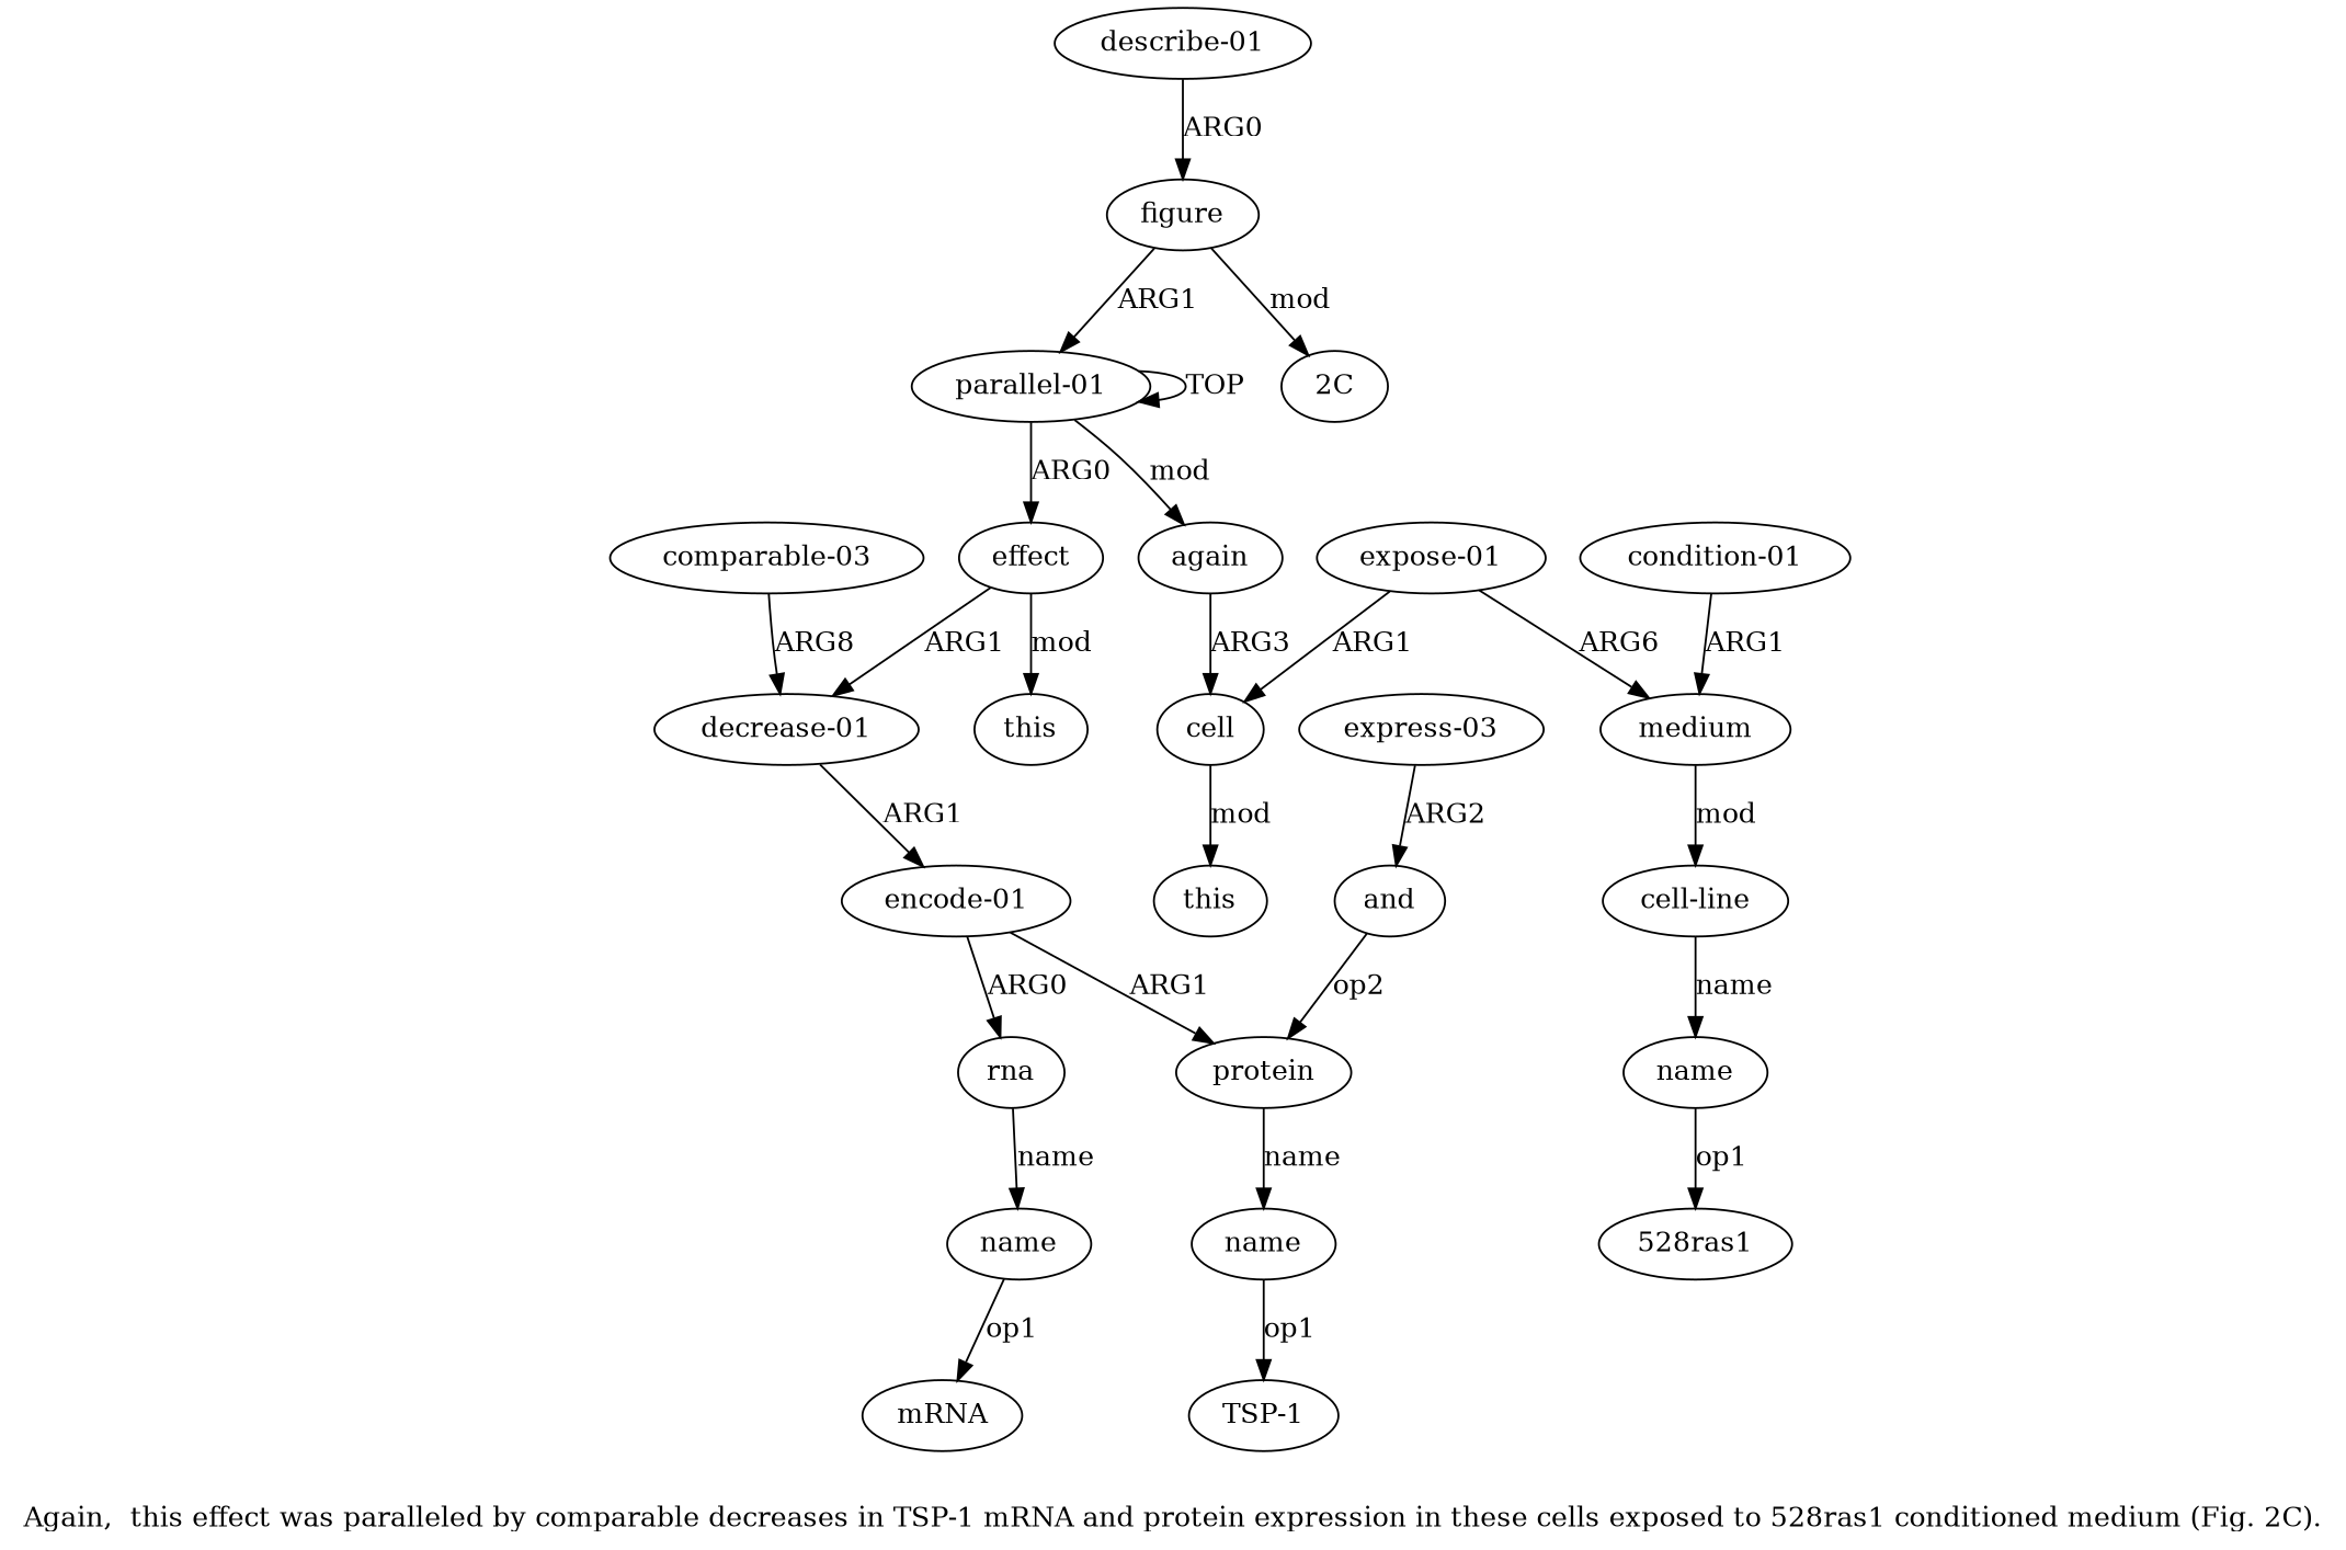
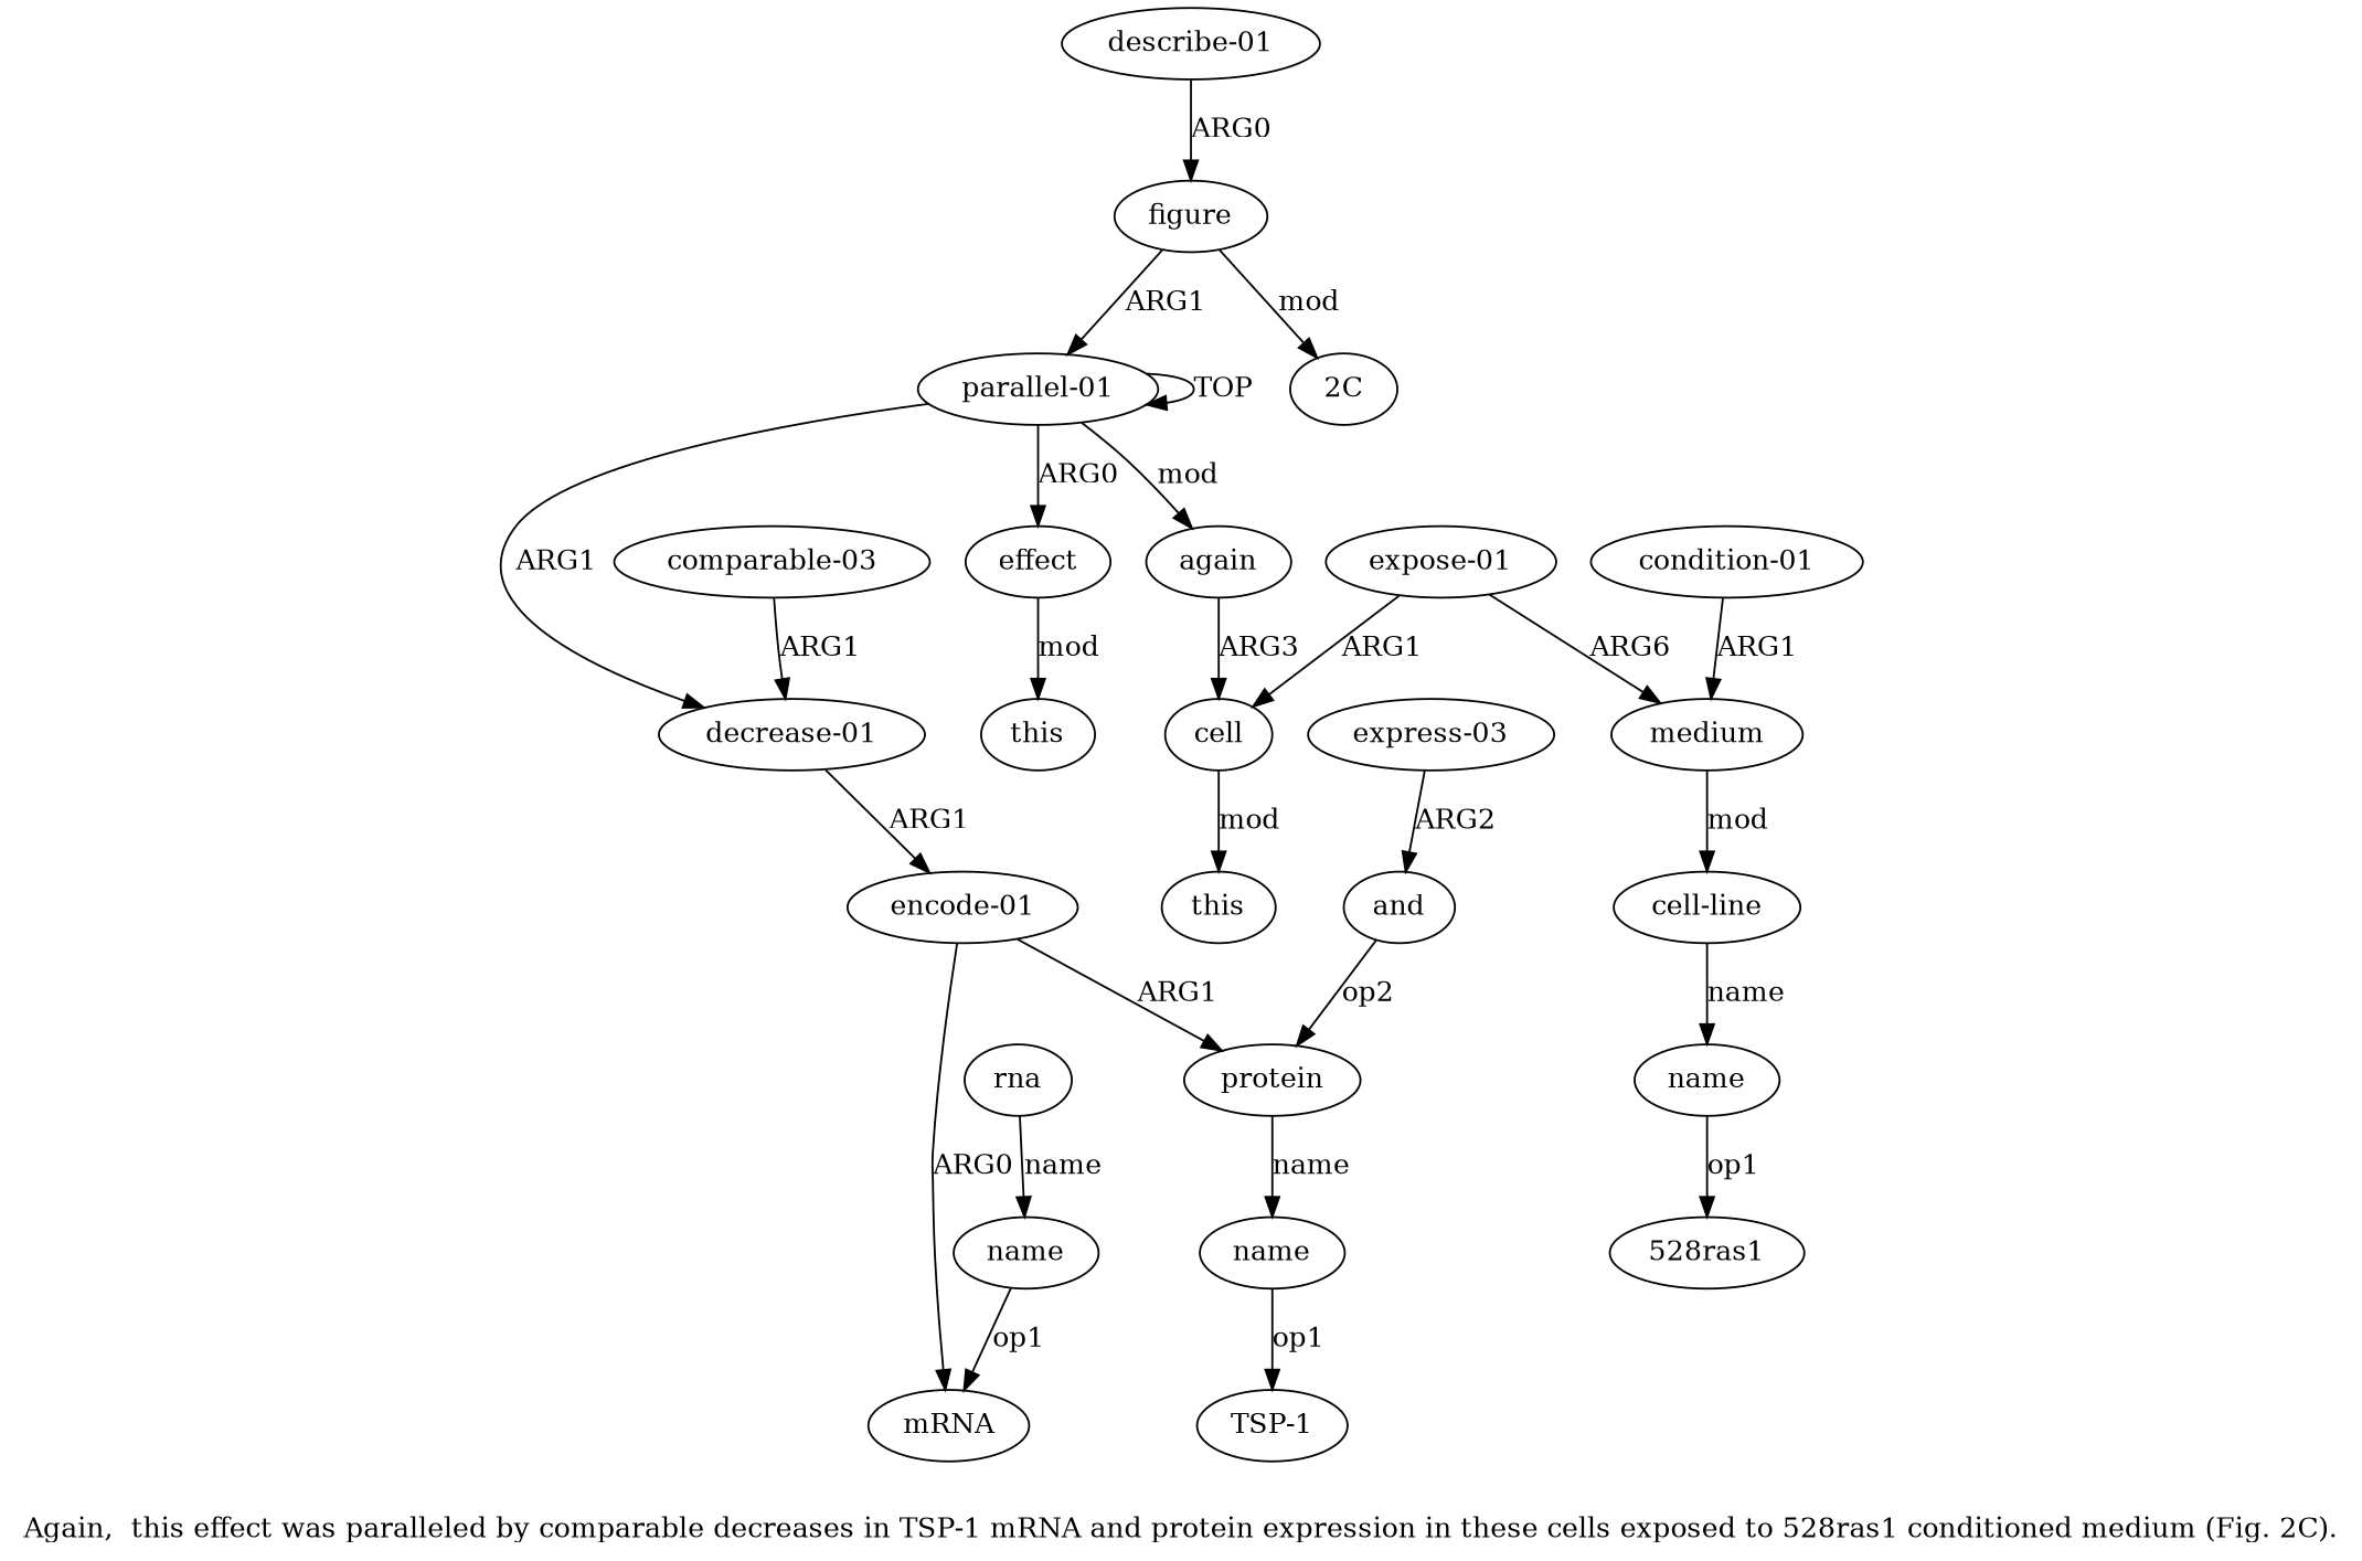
  digraph {
    label="Again,  this effect was paralleled by comparable decreases in TSP-1 mRNA and protein expression in these cells exposed to 528ras1 conditioned medium (Fig. 2C)."
    node [color=black gold_ind=-1 gold_label=name test_ind=-1 test_label=name]
    edge [color=black gold_label=ARG1 test_label=ARG1]
    n1 [gold_ind=20 gold_label="describe-01" label="describe-01" test_ind=20 test_label="describe-01"]
    n2 [gold_ind=21 gold_label=figure label=figure test_ind=21 test_label=figure]
    n3 [gold_ind=0 gold_label="parallel-01" label="parallel-01" test_ind=0 test_label="parallel-01"]
    n4 [gold_label="2C" label="2C" test_label="2C"]
    n5 [gold_ind=19 gold_label=again label=again test_ind=19 test_label=again]
    n6 [gold_ind=3 gold_label="decrease-01" label="decrease-01" test_ind=3 test_label="decrease-01"]
    n7 [gold_ind=1 gold_label=effect label=effect test_ind=1 test_label=effect]
    n8 [gold_ind=11 gold_label=cell label=cell test_ind=11 test_label=cell]
    n9 [gold_ind=8 gold_label="encode-01" label="encode-01" test_ind=8 test_label="encode-01"]
    n10 [gold_ind=2 gold_label=this label=this test_ind=2 test_label=this]
    n11 [gold_label="TSP-1" label="TSP-1" test_label="TSP-1"]
    n12 [gold_label=mRNA label=mRNA test_label=mRNA]
    n13 [gold_label="528ras1" label="528ras1" test_label="528ras1"]
    n14 [gold_ind=15 gold_label="condition-01" label="condition-01" test_ind=15 test_label="condition-01"]
    n15 [gold_ind=14 gold_label=medium label=medium test_ind=14 test_label=medium]
    n16 [gold_ind=16 gold_label="cell-line" label="cell-line" test_ind=16 test_label="cell-line"]
    n17 [gold_ind=17 label=name test_ind=17]
    n18 [gold_ind=12 gold_label=this label=this test_ind=12 test_label=this]
    n19 [gold_ind=10 label=name test_ind=10]
    n20 [gold_ind=13 gold_label="expose-01" label="expose-01" test_ind=13 test_label="expose-01"]
    n21 [gold_ind=18 gold_label="comparable-03" label="comparable-03" test_ind=18 test_label="comparable-03"]
    n22 [gold_ind=4 gold_label="express-03" label="express-03" test_ind=4 test_label="express-03"]
    n23 [gold_ind=5 gold_label=and label=and test_ind=5 test_label=and]
    n24 [gold_ind=9 gold_label=protein label=protein test_ind=9 test_label=protein]
    n25 [gold_ind=6 gold_label=rna label=rna test_ind=6 test_label=rna]
    n26 [gold_ind=7 label=name test_ind=7]
    n1 -> n2 [gold_label=ARG0 label=ARG0 test_label=ARG0]
    n2 -> n3 [label=ARG1]
    n2 -> n4 [gold_label=mod label=mod test_label=mod]
    n3 -> n3 [gold_label=TOP label=TOP test_label=TOP]
    n3 -> n5 [gold_label=mod label=mod test_label=mod]
-   n7 -> n6 [label=ARG1]
+   n3 -> n6 [label=ARG1]
    n3 -> n7 [gold_label=ARG0 label=ARG0 test_label=ARG0]
    n5 -> n8 [gold_label=ARG3 label=ARG3 test_label=ARG3]
    n6 -> n9 [label=ARG1]
    n7 -> n10 [gold_label=mod label=mod test_label=mod]
    n8 -> n18 [gold_label=mod label=mod test_label=mod]
    n9 -> n24 [label=ARG1]
-   n9 -> n25 [gold_label=ARG0 label=ARG0 test_label=ARG0]
+   n9 -> n12 [gold_label=ARG0 label=ARG0 test_label=ARG0]
    n14 -> n15 [label=ARG1]
    n15 -> n16 [gold_label=mod label=mod test_label=mod]
    n16 -> n17 [gold_label=name label=name test_label=name]
    n17 -> n13 [gold_label=op1 label=op1 test_label=op1]
    n19 -> n11 [gold_label=op1 label=op1 test_label=op1]
    n20 -> n8 [label=ARG1]
    n20 -> n15 [gold_label=ARG2 label=ARG6 test_label=ARG2]
-   n21 -> n6 [label=ARG8]
+   n21 -> n6 [label=ARG1]
    n22 -> n23 [gold_label=ARG2 label=ARG2 test_label=ARG2]
    n23 -> n24 [gold_label=op2 label=op2 test_label=op2]
    n24 -> n19 [gold_label=name label=name test_label=name]
    n25 -> n26 [gold_label=name label=name test_label=name]
    n26 -> n12 [gold_label=op1 label=op1 test_label=op1]
  }
